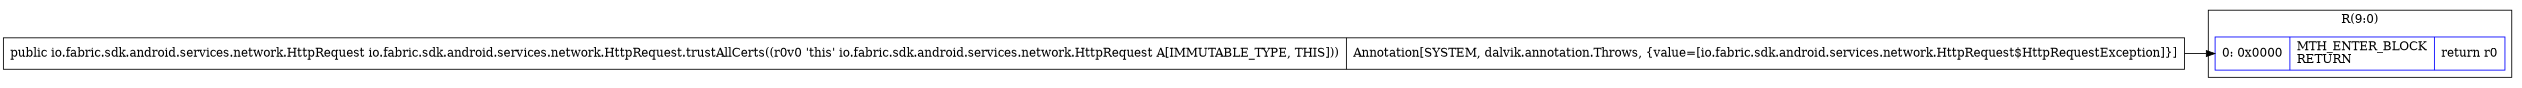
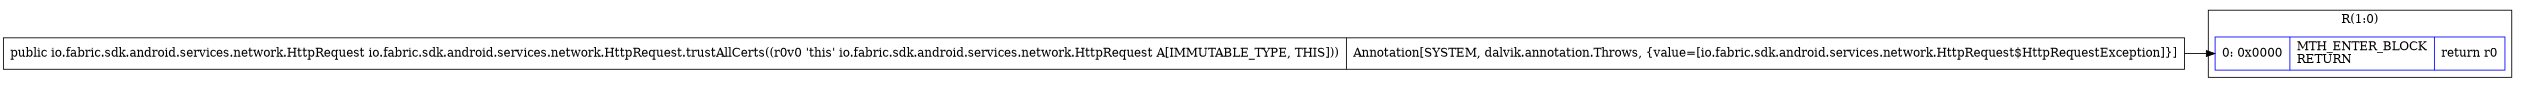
  digraph {
    rankdir=LR
    node [shape=record]
    n1 [color=blue label="{0\:\ 0x0000|MTH_ENTER_BLOCK\lRETURN\l|return r0\l}"]
    n2 [label="{public io.fabric.sdk.android.services.network.HttpRequest io.fabric.sdk.android.services.network.HttpRequest.trustAllCerts((r0v0 'this' io.fabric.sdk.android.services.network.HttpRequest A[IMMUTABLE_TYPE, THIS]))  | Annotation[SYSTEM, dalvik.annotation.Throws, \{value=[io.fabric.sdk.android.services.network.HttpRequest$HttpRequestException]\}]\l}"]
    subgraph cluster_1 {
-     label="R(9:0)"
+     label="R(1:0)"
      n1
    }
    n2 -> n1
  }
